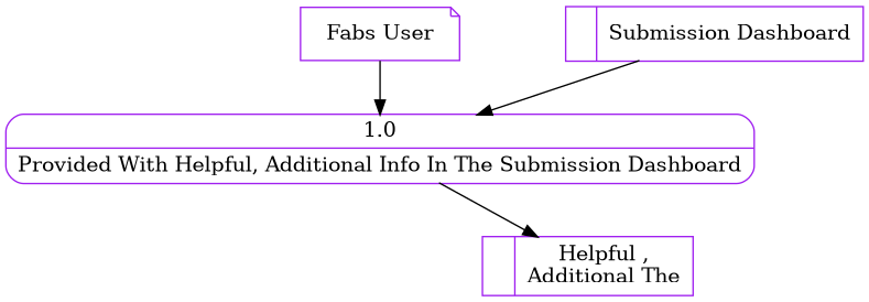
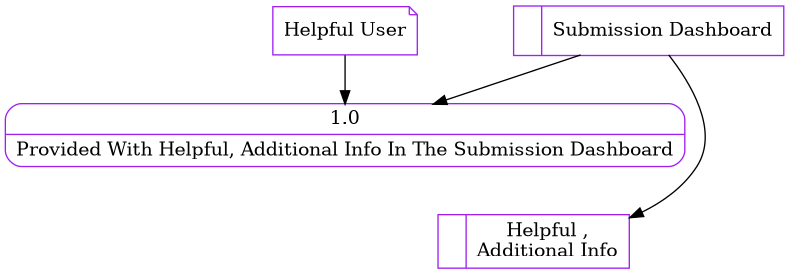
  digraph {
    node [color=purple shape=record]
    n1 [label="<f0>  |<f1> Submission Dashboard "]
    n2 [label="{<f0> 1.0|<f1> Provided With Helpful, Additional Info In The Submission Dashboard }" shape=Mrecord]
-   n3 [label="<f0>  |<f1> Helpful ,\nAdditional The "]
-   n4 [label="Fabs User" shape=note]
+   n3 [label="<f0>  |<f1> Helpful ,\nAdditional Info "]
+   n4 [label="Helpful User" shape=note]
    n1 -> n2
-   n2 -> n3
+   n1 -> n3
    n4 -> n2
  }
